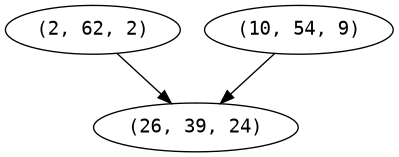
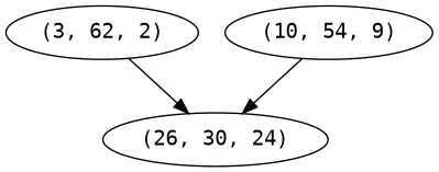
  digraph {
    fontname="DejaVu Sans Mono"
    node [fontname="DejaVu Sans Mono"]
    edge [fontname="DejaVu Sans Mono"]
-   "(3, 62, 2)" [label="(2, 62, 2)"]
-   "(26, 39, 24)"
+   "(3, 62, 2)"
+   "(26, 39, 24)" [label="(26, 30, 24)"]
    "(10, 54, 9)"
    "(3, 62, 2)" -> "(26, 39, 24)"
    "(10, 54, 9)" -> "(26, 39, 24)"
  }
